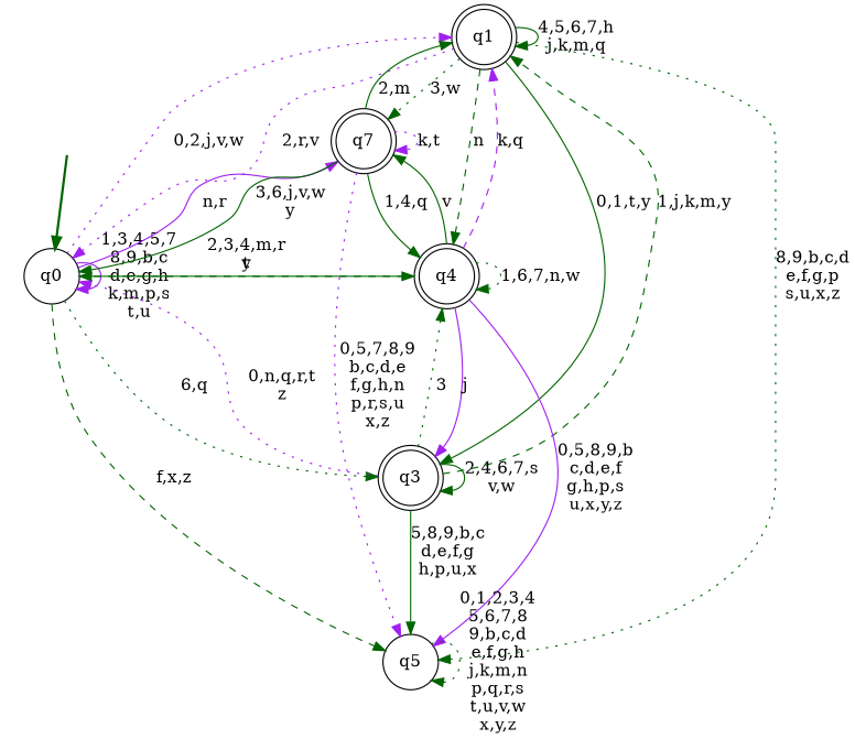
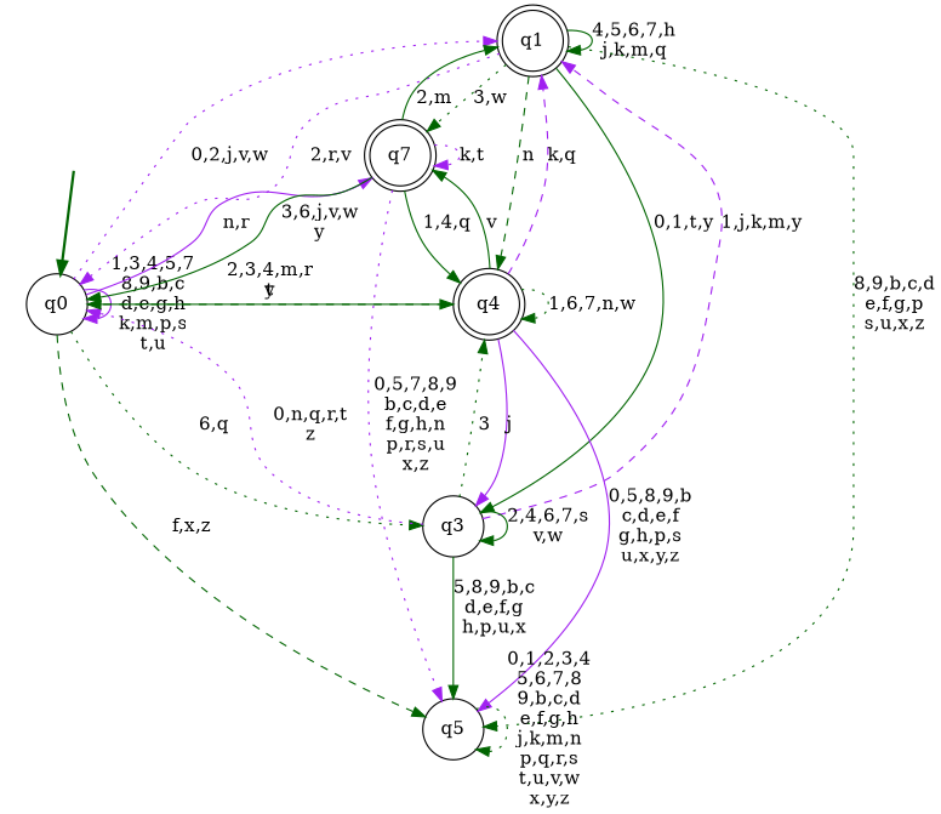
  digraph {
    rankdir=TB
    node [shape=doublecircle style="rounded,filled" color=black fillcolor=white]
    edge [color=darkgreen style=solid]
    __start0 [height=0 shape=none style=invis width=0 color="" fillcolor=""]
    n2 [label=q0 shape=circle style=filled]
    n3 [label=q1]
    n4 [label=q7]
-   n5 [label=q3]
+   n5 [label=q3 shape=circle]
    n6 [label=q4]
    n7 [label=q5 shape=circle style=filled]
    subgraph cluster_1 {
      nodesep=0.15
      ranksep=0.15
      style=invis
      __start0
      n2
    }
    __start0 -> n2 [penwidth=2]
    n2 -> n2 [color=purple label="1,3,4,5,7\n8,9,b,c\nd,e,g,h\nk,m,p,s\nt,u"]
    n2 -> n3 [color=purple label="0,2,j,v,w" style=dotted]
    n2 -> n4 [color=purple label="n,r"]
    n2 -> n5 [label="6,q" style=dotted]
    n2 -> n6 [label=y style=dashed]
    n2 -> n7 [label="f,x,z" style=dashed]
    n3 -> n2 [color=purple label="2,r,v" style=dotted]
    n3 -> n3 [label="4,5,6,7,h\nj,k,m,q"]
    n3 -> n4 [label="3,w" style=dotted]
    n3 -> n5 [label="0,1,t,y"]
    n3 -> n6 [label=n style=dashed]
    n3 -> n7 [label="8,9,b,c,d\ne,f,g,p\ns,u,x,z" style=dotted]
    n4 -> n2 [label="3,6,j,v,w\ny"]
    n4 -> n3 [label="2,m"]
    n4 -> n4 [color=purple label="k,t" style=dotted]
    n4 -> n6 [label="1,4,q"]
    n4 -> n7 [color=purple label="0,5,7,8,9\nb,c,d,e\nf,g,h,n\np,r,s,u\nx,z" style=dotted]
    n5 -> n2 [color=purple label="0,n,q,r,t\nz" style=dotted]
-   n5 -> n3 [label="1,j,k,m,y" style=dashed]
+   n5 -> n3 [color=purple label="1,j,k,m,y" style=dashed]
    n5 -> n5 [label="2,4,6,7,s\nv,w"]
    n5 -> n6 [label=3 style=dotted]
    n5 -> n7 [label="5,8,9,b,c\nd,e,f,g\nh,p,u,x"]
    n6 -> n2 [label="2,3,4,m,r\nt"]
    n6 -> n3 [color=purple label="k,q" style=dashed]
    n6 -> n4 [label=v]
    n6 -> n5 [color=purple label=j]
    n6 -> n6 [label="1,6,7,n,w" style=dotted]
    n6 -> n7 [color=purple label="0,5,8,9,b\nc,d,e,f\ng,h,p,s\nu,x,y,z"]
    n7 -> n7 [label="0,1,2,3,4\n5,6,7,8\n9,b,c,d\ne,f,g,h\nj,k,m,n\np,q,r,s\nt,u,v,w\nx,y,z" style=dotted]
  }
